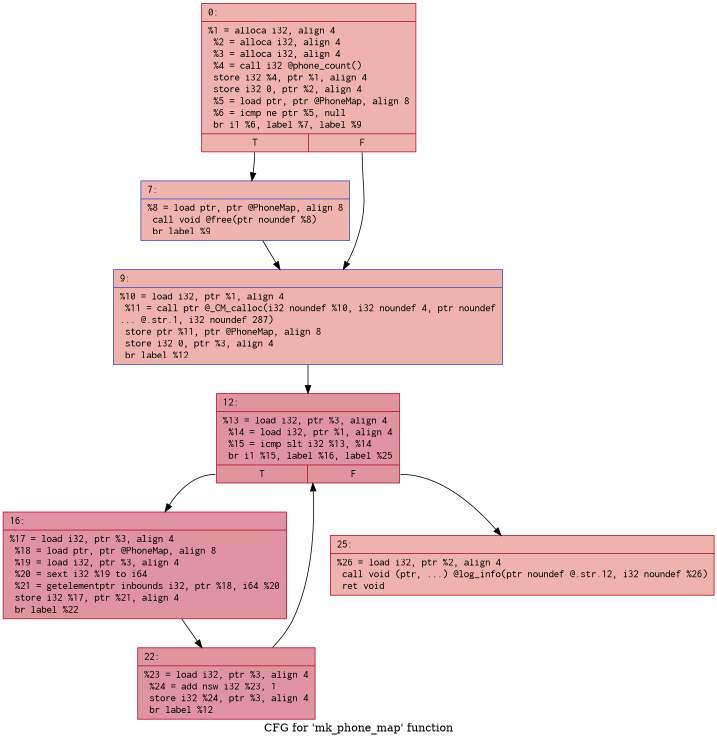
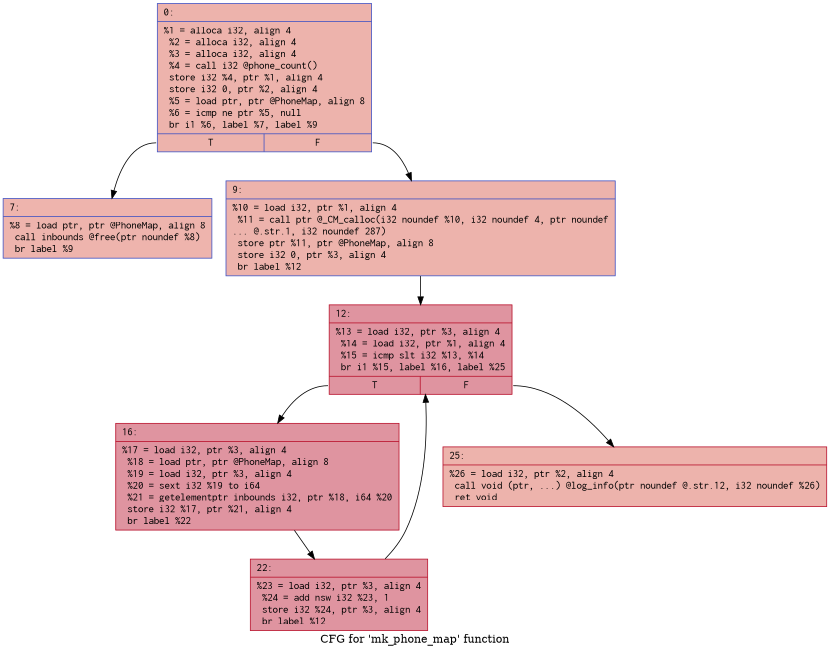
  digraph {
    label="CFG for 'mk_phone_map' function"
    node [color="#b70d28ff" fillcolor="#d6524470" fontname=Courier shape=record style=filled]
-   n1 [label="{0:\l|  %1 = alloca i32, align 4\l  %2 = alloca i32, align 4\l  %3 = alloca i32, align 4\l  %4 = call i32 @phone_count()\l  store i32 %4, ptr %1, align 4\l  store i32 0, ptr %2, align 4\l  %5 = load ptr, ptr @PhoneMap, align 8\l  %6 = icmp ne ptr %5, null\l  br i1 %6, label %7, label %9\l|{<s0>T|<s1>F}}"]
-   n2 [color="#3d50c3ff" fillcolor="#d8564670" label="{7:\l|  %8 = load ptr, ptr @PhoneMap, align 8\l  call void @free(ptr noundef %8)\l  br label %9\l}"]
+   n1 [color="#3d50c3ff" label="{0:\l|  %1 = alloca i32, align 4\l  %2 = alloca i32, align 4\l  %3 = alloca i32, align 4\l  %4 = call i32 @phone_count()\l  store i32 %4, ptr %1, align 4\l  store i32 0, ptr %2, align 4\l  %5 = load ptr, ptr @PhoneMap, align 8\l  %6 = icmp ne ptr %5, null\l  br i1 %6, label %7, label %9\l|{<s0>T|<s1>F}}"]
+   n2 [color="#3d50c3ff" fillcolor="#d8564670" label="{7:\l|  %8 = load ptr, ptr @PhoneMap, align 8\l  call inbounds @free(ptr noundef %8)\l  br label %9\l}"]
    n3 [color="#3d50c3ff" label="{9:\l|  %10 = load i32, ptr %1, align 4\l  %11 = call ptr @_CM_calloc(i32 noundef %10, i32 noundef 4, ptr noundef\l... @.str.1, i32 noundef 287)\l  store ptr %11, ptr @PhoneMap, align 8\l  store i32 0, ptr %3, align 4\l  br label %12\l}"]
    n4 [fillcolor="#b70d2870" label="{12:\l|  %13 = load i32, ptr %3, align 4\l  %14 = load i32, ptr %1, align 4\l  %15 = icmp slt i32 %13, %14\l  br i1 %15, label %16, label %25\l|{<s0>T|<s1>F}}"]
    n5 [fillcolor="#b70d2870" label="{16:\l|  %17 = load i32, ptr %3, align 4\l  %18 = load ptr, ptr @PhoneMap, align 8\l  %19 = load i32, ptr %3, align 4\l  %20 = sext i32 %19 to i64\l  %21 = getelementptr inbounds i32, ptr %18, i64 %20\l  store i32 %17, ptr %21, align 4\l  br label %22\l}"]
    n6 [label="{25:\l|  %26 = load i32, ptr %2, align 4\l  call void (ptr, ...) @log_info(ptr noundef @.str.12, i32 noundef %26)\l  ret void\l}"]
    n7 [fillcolor="#b70d2870" label="{22:\l|  %23 = load i32, ptr %3, align 4\l  %24 = add nsw i32 %23, 1\l  store i32 %24, ptr %3, align 4\l  br label %12\l}"]
    n1 -> n2 [tailport=s0]
    n1 -> n3 [tailport=s1]
-   n2 -> n3
    n3 -> n4
    n4 -> n5 [tailport=s0]
    n4 -> n6 [tailport=s1]
    n5 -> n7
    n7 -> n4
  }
